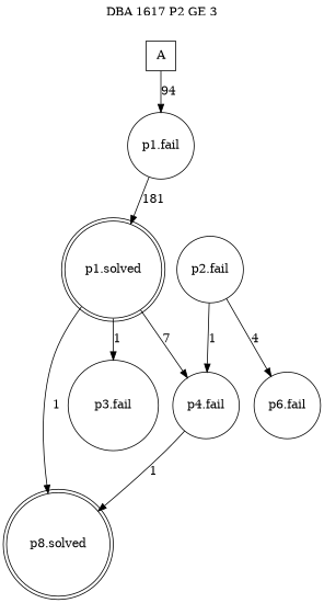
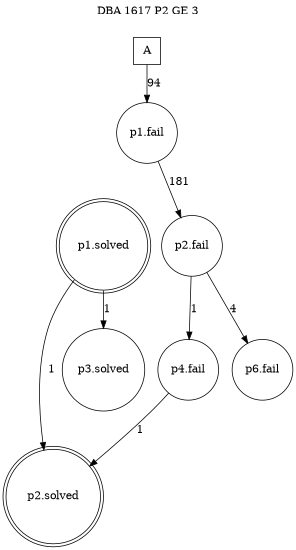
  digraph {
    label=" DBA 1617 P2 GE 3 "
    labelloc=tl
    rankdir=TB
    node [shape=circle]
    n1 [label=A shape=square]
    n2 [label="p1.fail"]
    n3 [label="p1.solved" shape=doublecircle]
-   n4 [label="p3.fail"]
+   n4 [label="p3.solved"]
    n5 [label="p4.fail"]
-   n6 [label="p8.solved" shape=doublecircle]
+   n6 [label="p2.solved" shape=doublecircle]
    n7 [label="p2.fail"]
    n8 [label="p6.fail"]
    n1 -> n2 [label=94]
-   n2 -> n3 [label=181]
+   n2 -> n7 [label=181]
    n3 -> n4 [label=1]
-   n3 -> n5 [label=7]
    n3 -> n6 [label=1]
    n5 -> n6 [label=1]
    n7 -> n5 [label=1]
    n7 -> n8 [label=4]
  }
